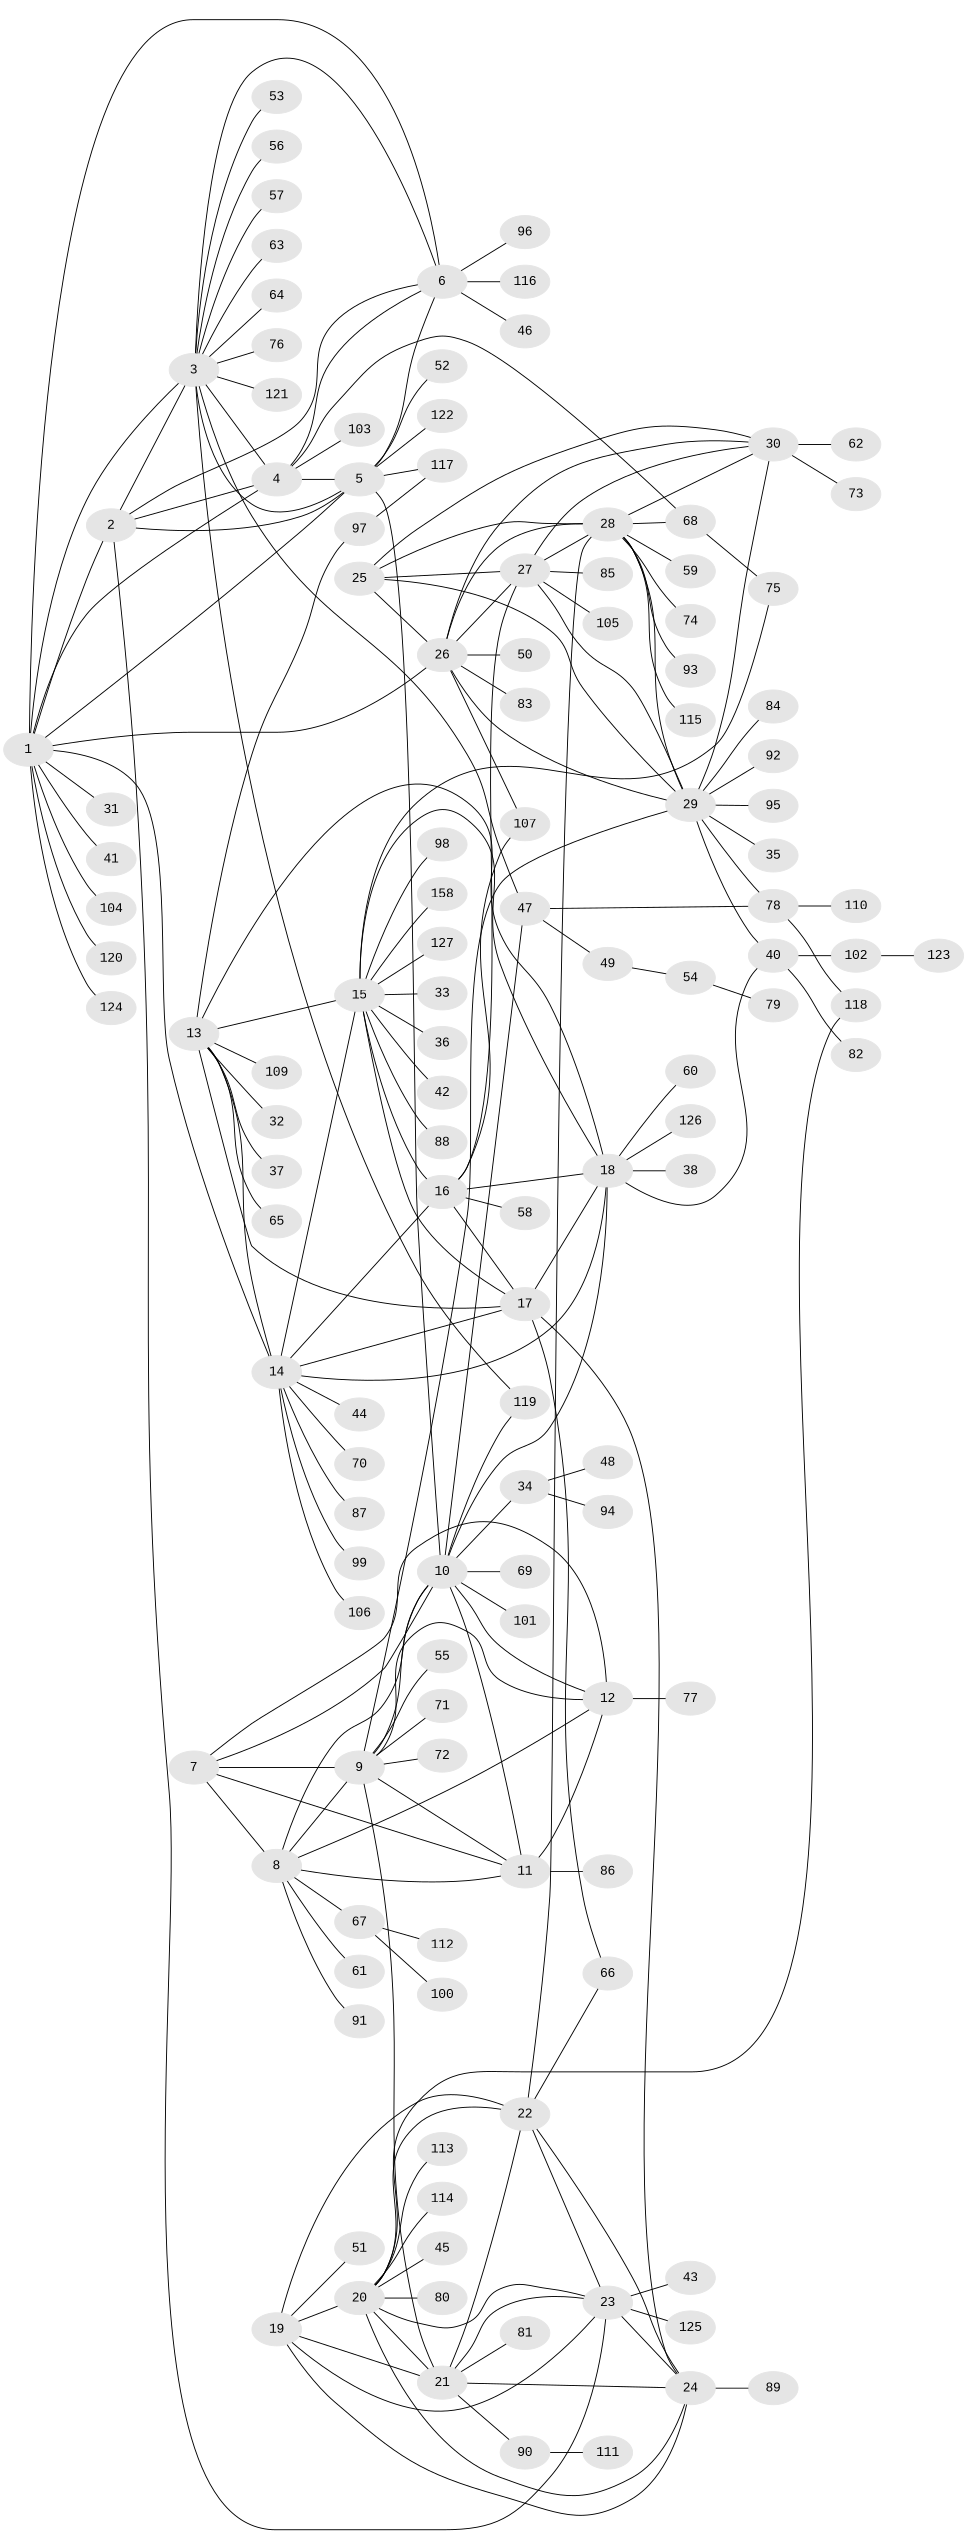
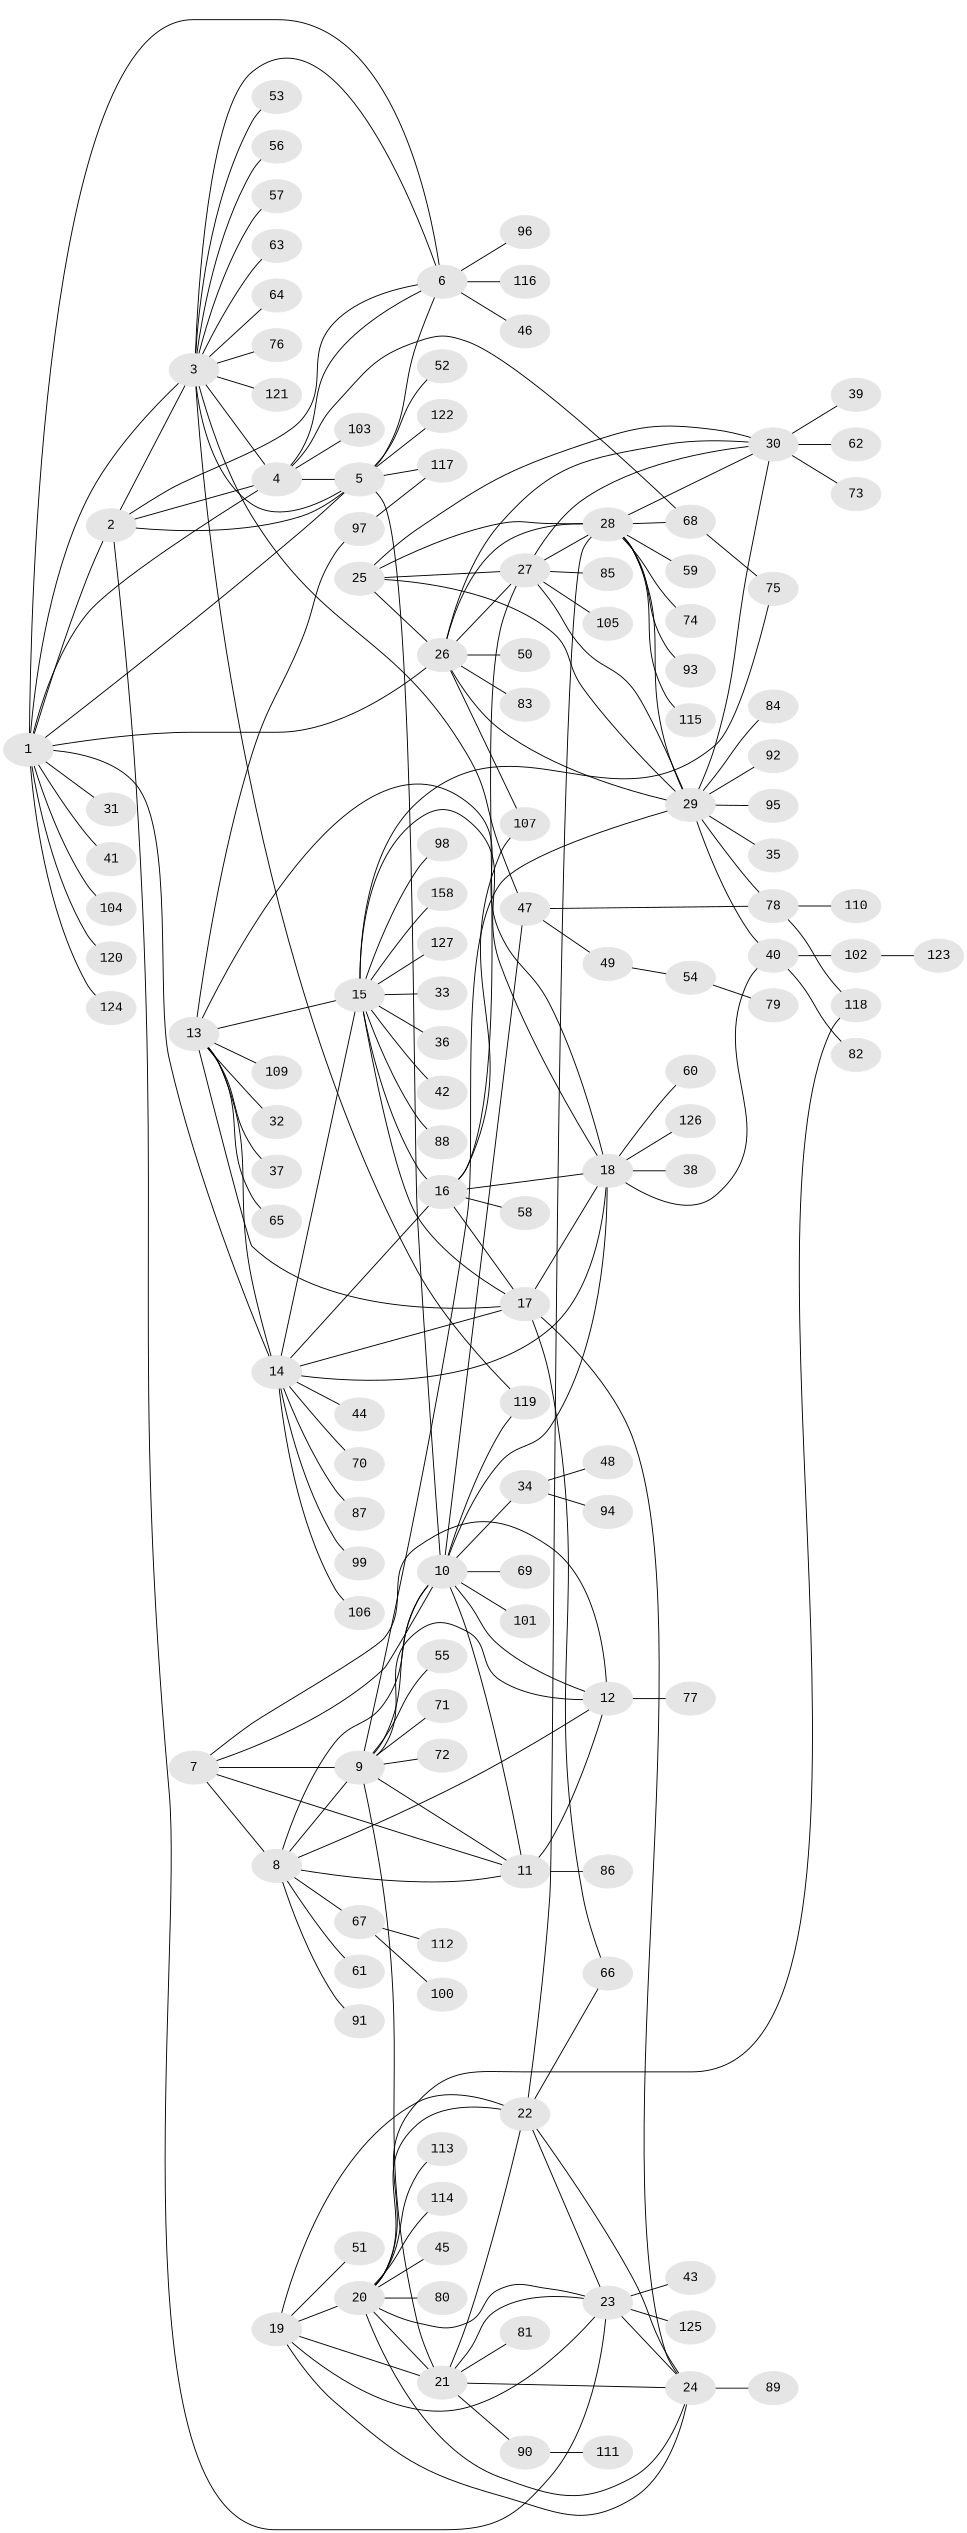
  graph {
    fontname="Liberation Mono"
    rankdir=LR
    node [color=gray90 fontname="Liberation Mono" style=filled]
    edge [fontname="Liberation Mono"]
    1
    2
    3
    4
    5
    6
    14
    26
    31
    41
    104
    120
    124
    23
    47
    53
    56
    57
    63
    64
    76
    119
    121
    68
    103
    10
    52
    117
    122
    46
    96
    116
    18
    15
    16
    17
    44
    70
    87
    99
    106
    29
    27
    107
    28
    30
    50
    83
    24
    43
    125
    78
    49
    75
    11
    12
    34
    69
    101
    7
    8
    9
    61
    67
    91
    21
    55
    71
    72
    86
    77
    100
    112
    22
    81
    90
    40
    35
    84
    92
    95
    38
    60
    126
    48
    94
    13
    32
    37
    65
    97
    109
    33
    36
    42
    88
    98
    n98 [label=158]
    127
    58
    66
    85
    105
    89
    82
    102
    19
    20
    51
    45
    80
    113
    114
    118
    111
    59
    74
    93
    115
    25
+   39
    62
    73
    110
    123
    54
    79
    1 -- 2
    1 -- 3
    1 -- 4
    1 -- 5
    1 -- 6
    1 -- 14
    1 -- 26
    1 -- 31
    1 -- 41
    1 -- 104
    1 -- 120
    1 -- 124
    2 -- 3
    2 -- 4
    2 -- 5
    2 -- 6
    2 -- 23
    3 -- 4
    3 -- 5
    3 -- 6
    3 -- 47
    3 -- 53
    3 -- 56
    3 -- 57
    3 -- 63
    3 -- 64
    3 -- 76
    3 -- 119
    3 -- 121
    4 -- 5
    4 -- 6
    4 -- 68
    4 -- 103
    5 -- 6
    5 -- 10
    5 -- 52
    5 -- 117
    5 -- 122
    6 -- 46
    6 -- 96
    6 -- 116
    14 -- 18
    14 -- 15
    14 -- 16
    14 -- 17
    14 -- 44
    14 -- 70
    14 -- 87
    14 -- 99
    14 -- 106
    26 -- 29
    26 -- 27
    26 -- 107
    26 -- 28
    26 -- 30
    26 -- 50
    26 -- 83
    23 -- 24
    23 -- 43
    23 -- 125
    47 -- 78
    47 -- 49
    68 -- 75
    10 -- 47
    10 -- 119
    10 -- 18
    10 -- 11
    10 -- 12
    10 -- 34
    10 -- 69
    10 -- 101
    18 -- 40
    18 -- 38
    18 -- 60
    18 -- 126
    15 -- 18
    15 -- 16
    15 -- 17
    15 -- 75
    15 -- 33
    15 -- 36
    15 -- 42
    15 -- 88
    15 -- 98
    15 -- n98
    15 -- 127
    16 -- 18
    16 -- 17
    16 -- 27
    16 -- 107
    16 -- 58
    17 -- 18
    17 -- 24
    17 -- 66
    29 -- 30
    29 -- 78
    29 -- 40
    29 -- 35
    29 -- 84
    29 -- 92
    29 -- 95
    27 -- 29
    27 -- 28
    27 -- 30
    27 -- 85
    27 -- 105
    28 -- 68
    28 -- 29
    28 -- 30
    28 -- 59
    28 -- 74
    28 -- 93
    28 -- 115
+   30 -- 39
    30 -- 62
    30 -- 73
    24 -- 89
    78 -- 118
    78 -- 110
    49 -- 54
    11 -- 12
    11 -- 86
    12 -- 77
    34 -- 48
    34 -- 94
    7 -- 10
    7 -- 11
    7 -- 12
    7 -- 8
    7 -- 9
    8 -- 10
    8 -- 11
    8 -- 12
    8 -- 9
    8 -- 61
    8 -- 67
    8 -- 91
    9 -- 10
    9 -- 29
    9 -- 11
    9 -- 12
    9 -- 21
    9 -- 55
    9 -- 71
    9 -- 72
    67 -- 100
    67 -- 112
    21 -- 23
    21 -- 24
    21 -- 22
    21 -- 81
    21 -- 90
    22 -- 23
    22 -- 28
    22 -- 24
    22 -- 66
    90 -- 111
    40 -- 82
    40 -- 102
    13 -- 14
    13 -- 18
    13 -- 15
    13 -- 17
    13 -- 32
    13 -- 37
    13 -- 65
    13 -- 97
    13 -- 109
    97 -- 117
    102 -- 123
    19 -- 23
    19 -- 24
    19 -- 21
    19 -- 22
    19 -- 20
    19 -- 51
    20 -- 23
    20 -- 24
    20 -- 21
    20 -- 22
    20 -- 45
    20 -- 80
    20 -- 113
    20 -- 114
    20 -- 118
    25 -- 26
    25 -- 29
    25 -- 27
    25 -- 28
    25 -- 30
    54 -- 79
  }
